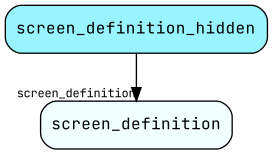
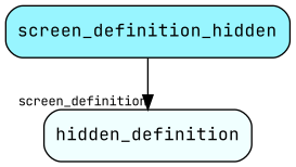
  digraph {
    fontname="JetBrains Mono"
    node [fontname="JetBrains Mono" fontsize=12 shape=box style="rounded, filled"]
    screen_definition_hidden [fillcolor=cadetblue1]
-   screen_definition [fillcolor=azure1]
+   screen_definition [fillcolor=azure1 label=hidden_definition]
    screen_definition_hidden -> screen_definition [fontname="JetBrains Mono" fontsize=9 headlabel=screen_definition]
  }
